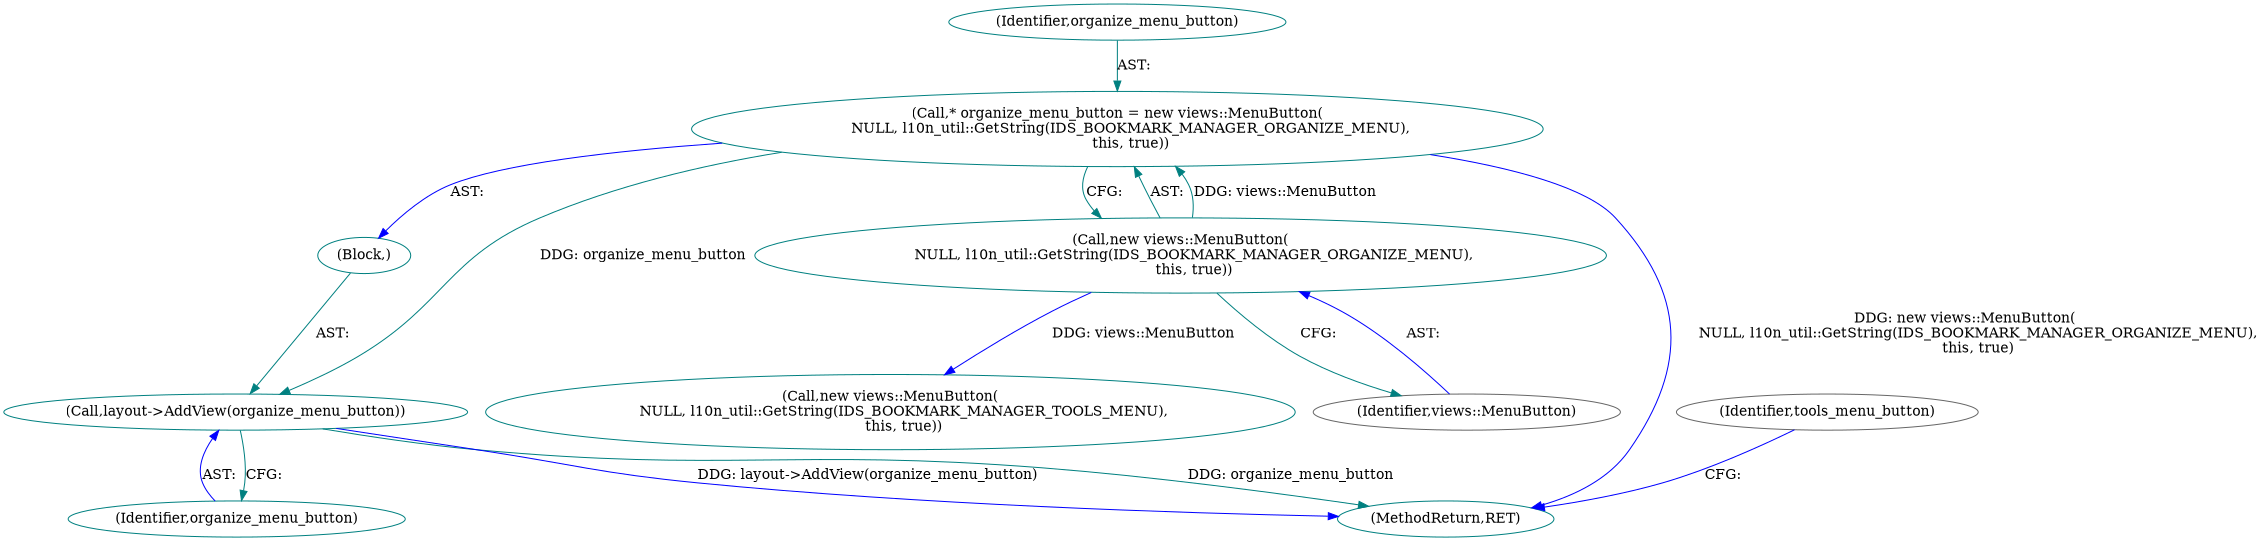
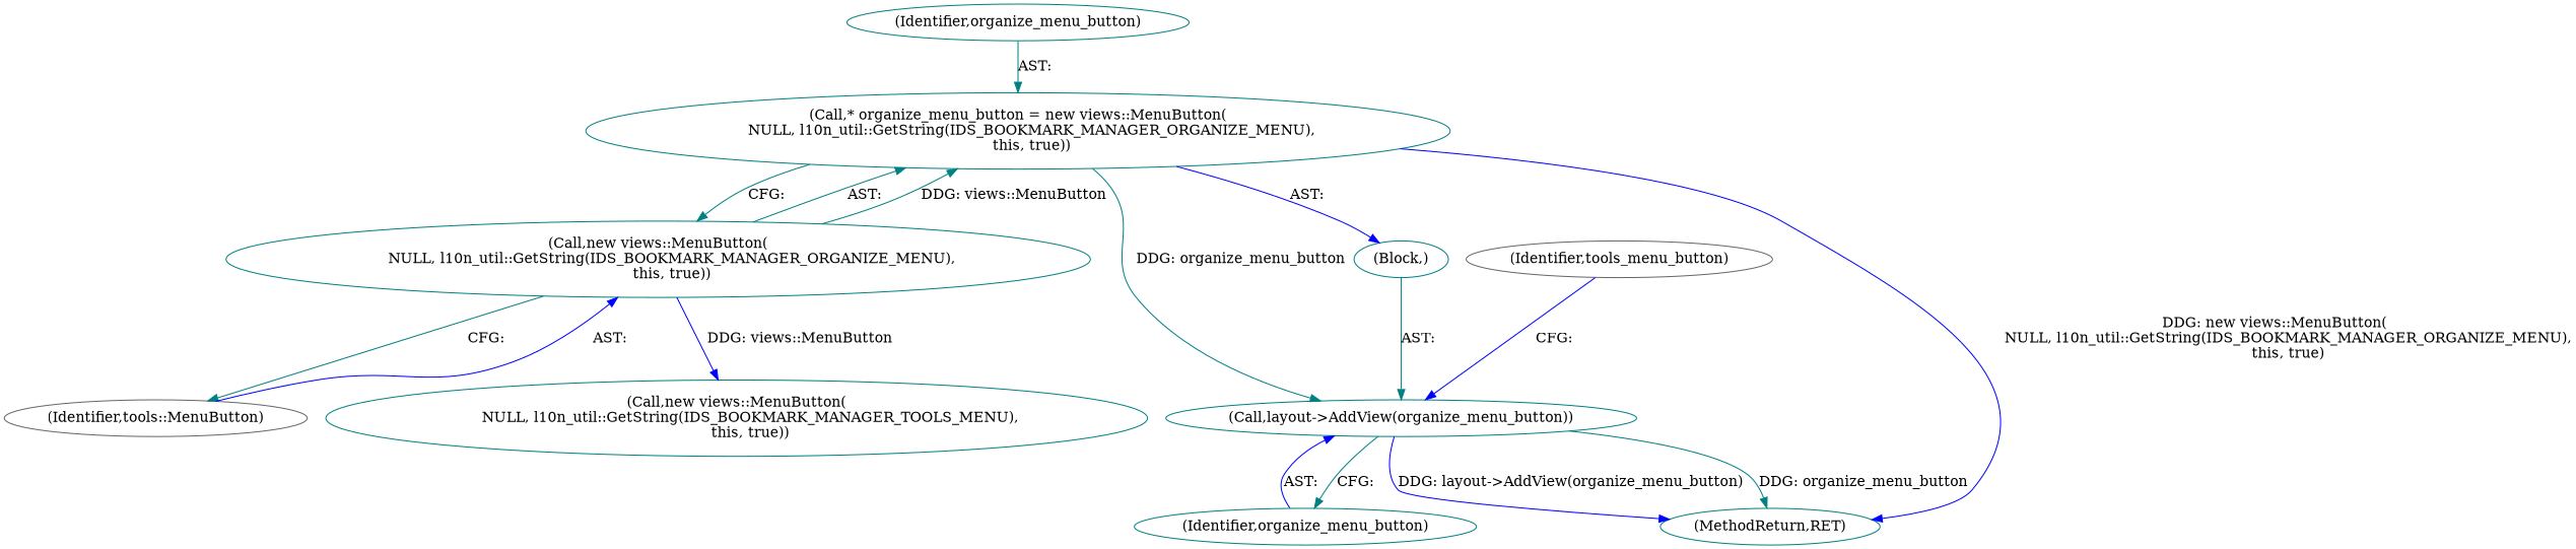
  digraph {
    node [color=teal]
    edge [color=teal]
    n1 [label="(Call,* organize_menu_button = new views::MenuButton(\n      NULL, l10n_util::GetString(IDS_BOOKMARK_MANAGER_ORGANIZE_MENU),\n      this, true))"]
    n2 [label="(Call,new views::MenuButton(\n      NULL, l10n_util::GetString(IDS_BOOKMARK_MANAGER_ORGANIZE_MENU),\n      this, true))"]
    n3 [label="(Call,layout->AddView(organize_menu_button))"]
    n4 [label="(Block,)"]
    n5 [label="(MethodReturn,RET)"]
    n6 [label="(Call,new views::MenuButton(\n      NULL, l10n_util::GetString(IDS_BOOKMARK_MANAGER_TOOLS_MENU),\n      this, true))"]
-   n7 [color=gray40 label="(Identifier,views::MenuButton)"]
+   n7 [color=gray40 label="(Identifier,tools::MenuButton)"]
    n8 [label="(Identifier,organize_menu_button)"]
    n9 [label="(Identifier,organize_menu_button)"]
    n10 [color=gray40 label="(Identifier,tools_menu_button)"]
    n1 -> n2 [label="CFG: "]
    n1 -> n3 [label="DDG: organize_menu_button"]
    n1 -> n4 [color=blue label="AST: "]
    n1 -> n5 [color=blue label="DDG: new views::MenuButton(\n      NULL, l10n_util::GetString(IDS_BOOKMARK_MANAGER_ORGANIZE_MENU),\n      this, true)"]
    n2 -> n1 [label="AST: "]
    n2 -> n1 [label="DDG: views::MenuButton"]
    n2 -> n6 [color=blue label="DDG: views::MenuButton"]
    n2 -> n7 [label="CFG: "]
    n3 -> n5 [label="DDG: organize_menu_button"]
    n3 -> n5 [color=blue label="DDG: layout->AddView(organize_menu_button)"]
    n3 -> n8 [label="CFG: "]
    n4 -> n3 [label="AST: "]
    n7 -> n2 [color=blue label="AST: "]
    n8 -> n3 [color=blue label="AST: "]
    n9 -> n1 [label="AST: "]
-   n10 -> n5 [color=blue label="CFG: "]
+   n10 -> n3 [color=blue label="CFG: "]
  }
